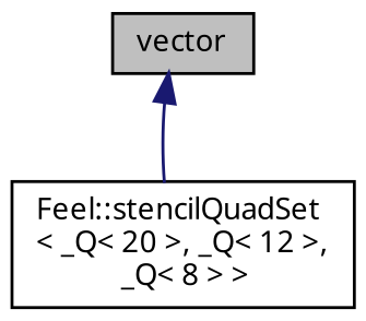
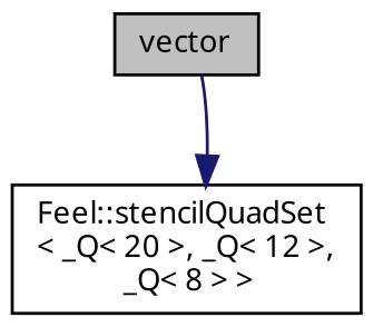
  digraph {
    fontname="Noto Sans"
    node [color=black fontname="Noto Sans" fontsize=10 shape=record style=filled]
    n1 [fillcolor=grey75 fontcolor=black height=0.2 label=vector width=0.4]
    n2 [fillcolor=white height=0.2 label="Feel::stencilQuadSet\l\< _Q\< 20 \>, _Q\< 12 \>,\l _Q\< 8 \> \>" width=0.4]
-   n1 -> n2 [color=midnightblue dir=back fontname="Noto Sans" fontsize=10 labelfontname=Helvetica labelfontsize=10 style=solid]
+   n2 -> n1 [color=midnightblue dir=back fontname="Noto Sans" fontsize=10 labelfontname=Helvetica labelfontsize=10 style=solid]
  }
